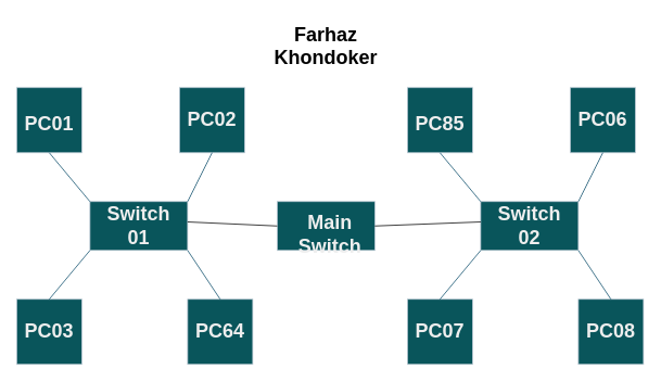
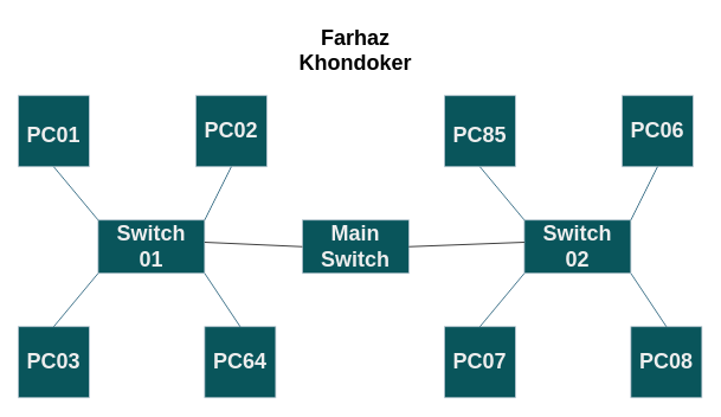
  <mxCell id="0" />
  <mxCell id="1" parent="0" />
  <mxCell id="2" value="" style="rounded=0;whiteSpace=wrap;html=1;labelBackgroundColor=none;fillColor=#09555B;strokeColor=#BAC8D3;fontColor=#EEEEEE;" parent="1" vertex="1"><mxGeometry x="110" y="247" width="120" height="60" as="geometry" /></mxCell>
  <mxCell id="3" value="" style="whiteSpace=wrap;html=1;aspect=fixed;labelBackgroundColor=none;fillColor=#09555B;strokeColor=#BAC8D3;fontColor=#EEEEEE;" parent="1" vertex="1"><mxGeometry x="20" y="107" width="80" height="80" as="geometry" /></mxCell>
  <mxCell id="4" value="" style="whiteSpace=wrap;html=1;aspect=fixed;labelBackgroundColor=none;fillColor=#09555B;strokeColor=#BAC8D3;fontColor=#EEEEEE;" parent="1" vertex="1"><mxGeometry x="220" y="107" width="80" height="80" as="geometry" /></mxCell>
  <mxCell id="5" value="" style="whiteSpace=wrap;html=1;aspect=fixed;labelBackgroundColor=none;fillColor=#09555B;strokeColor=#BAC8D3;fontColor=#EEEEEE;" parent="1" vertex="1"><mxGeometry x="20" y="367" width="80" height="80" as="geometry" /></mxCell>
  <mxCell id="6" value="" style="whiteSpace=wrap;html=1;aspect=fixed;labelBackgroundColor=none;fillColor=#09555B;strokeColor=#BAC8D3;fontColor=#EEEEEE;" parent="1" vertex="1"><mxGeometry x="230" y="367" width="80" height="80" as="geometry" /></mxCell>
  <mxCell id="7" value="" style="endArrow=none;html=1;rounded=0;exitX=1;exitY=0;exitDx=0;exitDy=0;entryX=0.5;entryY=1;entryDx=0;entryDy=0;labelBackgroundColor=none;strokeColor=#0B4D6A;fontColor=default;" parent="1" source="2" target="4" edge="1"><mxGeometry width="50" height="50" relative="1" as="geometry"><mxPoint x="390" y="297" as="sourcePoint" /><mxPoint x="440" y="247" as="targetPoint" /></mxGeometry></mxCell>
  <mxCell id="8" value="" style="endArrow=none;html=1;rounded=0;exitX=0;exitY=0;exitDx=0;exitDy=0;entryX=0.5;entryY=1;entryDx=0;entryDy=0;labelBackgroundColor=none;strokeColor=#0B4D6A;fontColor=default;" parent="1" source="2" target="3" edge="1"><mxGeometry width="50" height="50" relative="1" as="geometry"><mxPoint x="230" y="257" as="sourcePoint" /><mxPoint x="254" y="197" as="targetPoint" /></mxGeometry></mxCell>
  <mxCell id="9" value="" style="endArrow=none;html=1;rounded=0;exitX=1;exitY=1;exitDx=0;exitDy=0;entryX=0.5;entryY=0;entryDx=0;entryDy=0;labelBackgroundColor=none;strokeColor=#0B4D6A;fontColor=default;" parent="1" source="2" target="6" edge="1"><mxGeometry width="50" height="50" relative="1" as="geometry"><mxPoint x="230" y="257" as="sourcePoint" /><mxPoint x="270" y="197" as="targetPoint" /></mxGeometry></mxCell>
  <mxCell id="10" value="" style="endArrow=none;html=1;rounded=0;exitX=0.5;exitY=0;exitDx=0;exitDy=0;entryX=0;entryY=1;entryDx=0;entryDy=0;labelBackgroundColor=none;strokeColor=#0B4D6A;fontColor=default;" parent="1" source="5" target="2" edge="1"><mxGeometry width="50" height="50" relative="1" as="geometry"><mxPoint x="230" y="317" as="sourcePoint" /><mxPoint x="280" y="377" as="targetPoint" /></mxGeometry></mxCell>
  <mxCell id="11" value="&lt;h1&gt;&lt;b&gt;Switch 01&lt;/b&gt;&lt;/h1&gt;" style="text;strokeColor=none;align=center;fillColor=none;html=1;verticalAlign=middle;whiteSpace=wrap;rounded=0;fontColor=#EEEEEE;" parent="1" vertex="1"><mxGeometry x="140" y="262" width="60" height="30" as="geometry" /></mxCell>
  <mxCell id="12" value="&lt;h1&gt;PC01&lt;/h1&gt;" style="text;strokeColor=none;align=center;fillColor=none;html=1;verticalAlign=middle;whiteSpace=wrap;rounded=0;fontColor=#EEEEEE;" parent="1" vertex="1"><mxGeometry x="30" y="137" width="60" height="30" as="geometry" /></mxCell>
  <mxCell id="13" value="&lt;h1&gt;PC02&lt;/h1&gt;" style="text;strokeColor=none;align=center;fillColor=none;html=1;verticalAlign=middle;whiteSpace=wrap;rounded=0;fontColor=#EEEEEE;" parent="1" vertex="1"><mxGeometry x="230" y="132" width="60" height="30" as="geometry" /></mxCell>
  <mxCell id="14" value="&lt;h1&gt;PC64&lt;/h1&gt;" style="text;strokeColor=none;align=center;fillColor=none;html=1;verticalAlign=middle;whiteSpace=wrap;rounded=0;fontColor=#EEEEEE;" parent="1" vertex="1"><mxGeometry x="240" y="392" width="60" height="30" as="geometry" /></mxCell>
  <mxCell id="15" value="&lt;h1&gt;PC03&lt;/h1&gt;" style="text;strokeColor=none;align=center;fillColor=none;html=1;verticalAlign=middle;whiteSpace=wrap;rounded=0;fontColor=#EEEEEE;" parent="1" vertex="1"><mxGeometry x="30" y="391" width="60" height="30" as="geometry" /></mxCell>
  <mxCell id="16" value="" style="rounded=0;whiteSpace=wrap;html=1;labelBackgroundColor=none;fillColor=#09555B;strokeColor=#BAC8D3;fontColor=#EEEEEE;" parent="1" vertex="1"><mxGeometry x="590" y="247" width="120" height="60" as="geometry" /></mxCell>
  <mxCell id="17" value="" style="whiteSpace=wrap;html=1;aspect=fixed;labelBackgroundColor=none;fillColor=#09555B;strokeColor=#BAC8D3;fontColor=#EEEEEE;" parent="1" vertex="1"><mxGeometry x="500" y="107" width="80" height="80" as="geometry" /></mxCell>
  <mxCell id="18" value="" style="whiteSpace=wrap;html=1;aspect=fixed;labelBackgroundColor=none;fillColor=#09555B;strokeColor=#BAC8D3;fontColor=#EEEEEE;" parent="1" vertex="1"><mxGeometry x="700" y="107" width="80" height="80" as="geometry" /></mxCell>
  <mxCell id="19" value="" style="whiteSpace=wrap;html=1;aspect=fixed;labelBackgroundColor=none;fillColor=#09555B;strokeColor=#BAC8D3;fontColor=#EEEEEE;" parent="1" vertex="1"><mxGeometry x="500" y="367" width="80" height="80" as="geometry" /></mxCell>
  <mxCell id="20" value="" style="whiteSpace=wrap;html=1;aspect=fixed;labelBackgroundColor=none;fillColor=#09555B;strokeColor=#BAC8D3;fontColor=#EEEEEE;" parent="1" vertex="1"><mxGeometry x="710" y="367" width="80" height="80" as="geometry" /></mxCell>
  <mxCell id="21" value="" style="endArrow=none;html=1;rounded=0;exitX=1;exitY=0;exitDx=0;exitDy=0;entryX=0.5;entryY=1;entryDx=0;entryDy=0;labelBackgroundColor=none;strokeColor=#0B4D6A;fontColor=default;" parent="1" source="16" target="18" edge="1"><mxGeometry width="50" height="50" relative="1" as="geometry"><mxPoint x="870" y="297" as="sourcePoint" /><mxPoint x="920" y="247" as="targetPoint" /></mxGeometry></mxCell>
  <mxCell id="22" value="" style="endArrow=none;html=1;rounded=0;exitX=0;exitY=0;exitDx=0;exitDy=0;entryX=0.5;entryY=1;entryDx=0;entryDy=0;labelBackgroundColor=none;strokeColor=#0B4D6A;fontColor=default;" parent="1" source="16" target="17" edge="1"><mxGeometry width="50" height="50" relative="1" as="geometry"><mxPoint x="710" y="257" as="sourcePoint" /><mxPoint x="734" y="197" as="targetPoint" /></mxGeometry></mxCell>
  <mxCell id="23" value="" style="endArrow=none;html=1;rounded=0;exitX=1;exitY=1;exitDx=0;exitDy=0;entryX=0.5;entryY=0;entryDx=0;entryDy=0;labelBackgroundColor=none;strokeColor=#0B4D6A;fontColor=default;" parent="1" source="16" target="20" edge="1"><mxGeometry width="50" height="50" relative="1" as="geometry"><mxPoint x="710" y="257" as="sourcePoint" /><mxPoint x="750" y="197" as="targetPoint" /></mxGeometry></mxCell>
  <mxCell id="24" value="" style="endArrow=none;html=1;rounded=0;exitX=0.5;exitY=0;exitDx=0;exitDy=0;entryX=0;entryY=1;entryDx=0;entryDy=0;labelBackgroundColor=none;strokeColor=#0B4D6A;fontColor=default;" parent="1" source="19" target="16" edge="1"><mxGeometry width="50" height="50" relative="1" as="geometry"><mxPoint x="710" y="317" as="sourcePoint" /><mxPoint x="760" y="377" as="targetPoint" /></mxGeometry></mxCell>
  <mxCell id="25" value="&lt;h1&gt;&lt;b&gt;Switch 02&lt;/b&gt;&lt;/h1&gt;" style="text;strokeColor=none;align=center;fillColor=none;html=1;verticalAlign=middle;whiteSpace=wrap;rounded=0;fontColor=#EEEEEE;" parent="1" vertex="1"><mxGeometry x="620" y="262" width="60" height="30" as="geometry" /></mxCell>
  <mxCell id="26" value="&lt;h1&gt;PC85&lt;/h1&gt;" style="text;strokeColor=none;align=center;fillColor=none;html=1;verticalAlign=middle;whiteSpace=wrap;rounded=0;fontColor=#EEEEEE;" parent="1" vertex="1"><mxGeometry x="510" y="137" width="60" height="30" as="geometry" /></mxCell>
  <mxCell id="27" value="&lt;h1&gt;PC06&lt;/h1&gt;" style="text;strokeColor=none;align=center;fillColor=none;html=1;verticalAlign=middle;whiteSpace=wrap;rounded=0;fontColor=#EEEEEE;" parent="1" vertex="1"><mxGeometry x="710" y="132" width="60" height="30" as="geometry" /></mxCell>
  <mxCell id="28" value="&lt;h1&gt;PC08&lt;/h1&gt;" style="text;strokeColor=none;align=center;fillColor=none;html=1;verticalAlign=middle;whiteSpace=wrap;rounded=0;fontColor=#EEEEEE;" parent="1" vertex="1"><mxGeometry x="720" y="392" width="60" height="30" as="geometry" /></mxCell>
  <mxCell id="29" value="&lt;h1&gt;PC07&lt;/h1&gt;" style="text;strokeColor=none;align=center;fillColor=none;html=1;verticalAlign=middle;whiteSpace=wrap;rounded=0;fontColor=#EEEEEE;" parent="1" vertex="1"><mxGeometry x="510" y="391" width="60" height="30" as="geometry" /></mxCell>
  <mxCell id="30" value="" style="rounded=0;whiteSpace=wrap;html=1;labelBackgroundColor=none;fillColor=#09555B;strokeColor=#BAC8D3;fontColor=#EEEEEE;" parent="1" vertex="1"><mxGeometry x="340" y="247" width="120" height="60" as="geometry" /></mxCell>
- <mxCell id="31" value="&lt;h1&gt;&lt;b&gt;Main Switch&lt;/b&gt;&lt;/h1&gt;" style="text;strokeColor=none;align=center;fillColor=none;html=1;verticalAlign=middle;whiteSpace=wrap;rounded=0;fontColor=#EEEEEE;" parent="1" vertex="1"><mxGeometry x="375" y="272" width="60" height="30" as="geometry" /></mxCell>
+ <mxCell id="31" value="&lt;h1&gt;&lt;b&gt;Main Switch&lt;/b&gt;&lt;/h1&gt;" style="text;strokeColor=none;align=center;fillColor=none;html=1;verticalAlign=middle;whiteSpace=wrap;rounded=0;fontColor=#EEEEEE;" parent="1" vertex="1"><mxGeometry x="370" y="262" width="60" height="30" as="geometry" /></mxCell>
  <mxCell id="32" value="&lt;h1&gt;Farhaz Khondoker&lt;/h1&gt;" style="text;strokeColor=none;align=center;fillColor=none;html=1;verticalAlign=middle;whiteSpace=wrap;rounded=0;fontColor=default;" parent="1" vertex="1"><mxGeometry x="320" y="20" width="160" height="71" as="geometry" /></mxCell>
  <mxCell id="33" value="" style="endArrow=none;html=1;rounded=0;entryX=0;entryY=0.5;entryDx=0;entryDy=0;" edge="1" parent="1" target="30"><mxGeometry width="50" height="50" relative="1" as="geometry"><mxPoint x="230" y="272" as="sourcePoint" /><mxPoint x="280" y="222" as="targetPoint" /></mxGeometry></mxCell>
  <mxCell id="34" value="" style="endArrow=none;html=1;rounded=0;entryX=0;entryY=0.5;entryDx=0;entryDy=0;exitX=1;exitY=0.5;exitDx=0;exitDy=0;" edge="1" parent="1" source="30"><mxGeometry width="50" height="50" relative="1" as="geometry"><mxPoint x="480" y="267" as="sourcePoint" /><mxPoint x="590" y="272" as="targetPoint" /></mxGeometry></mxCell>
